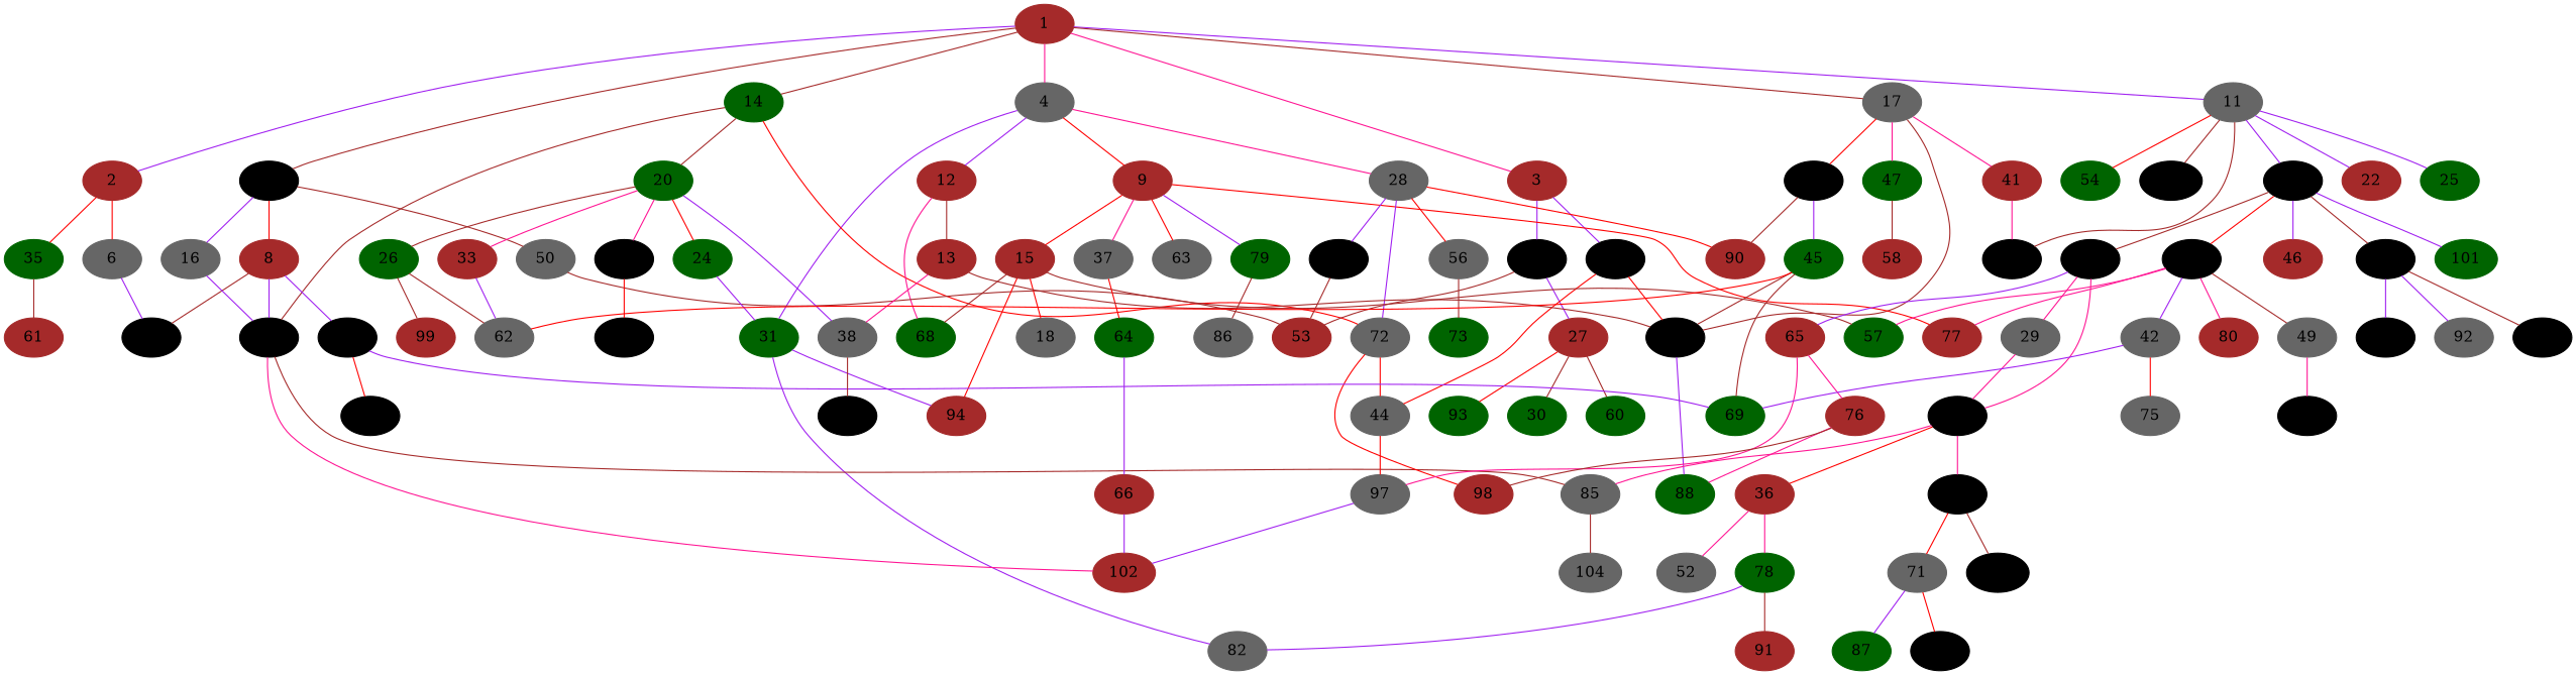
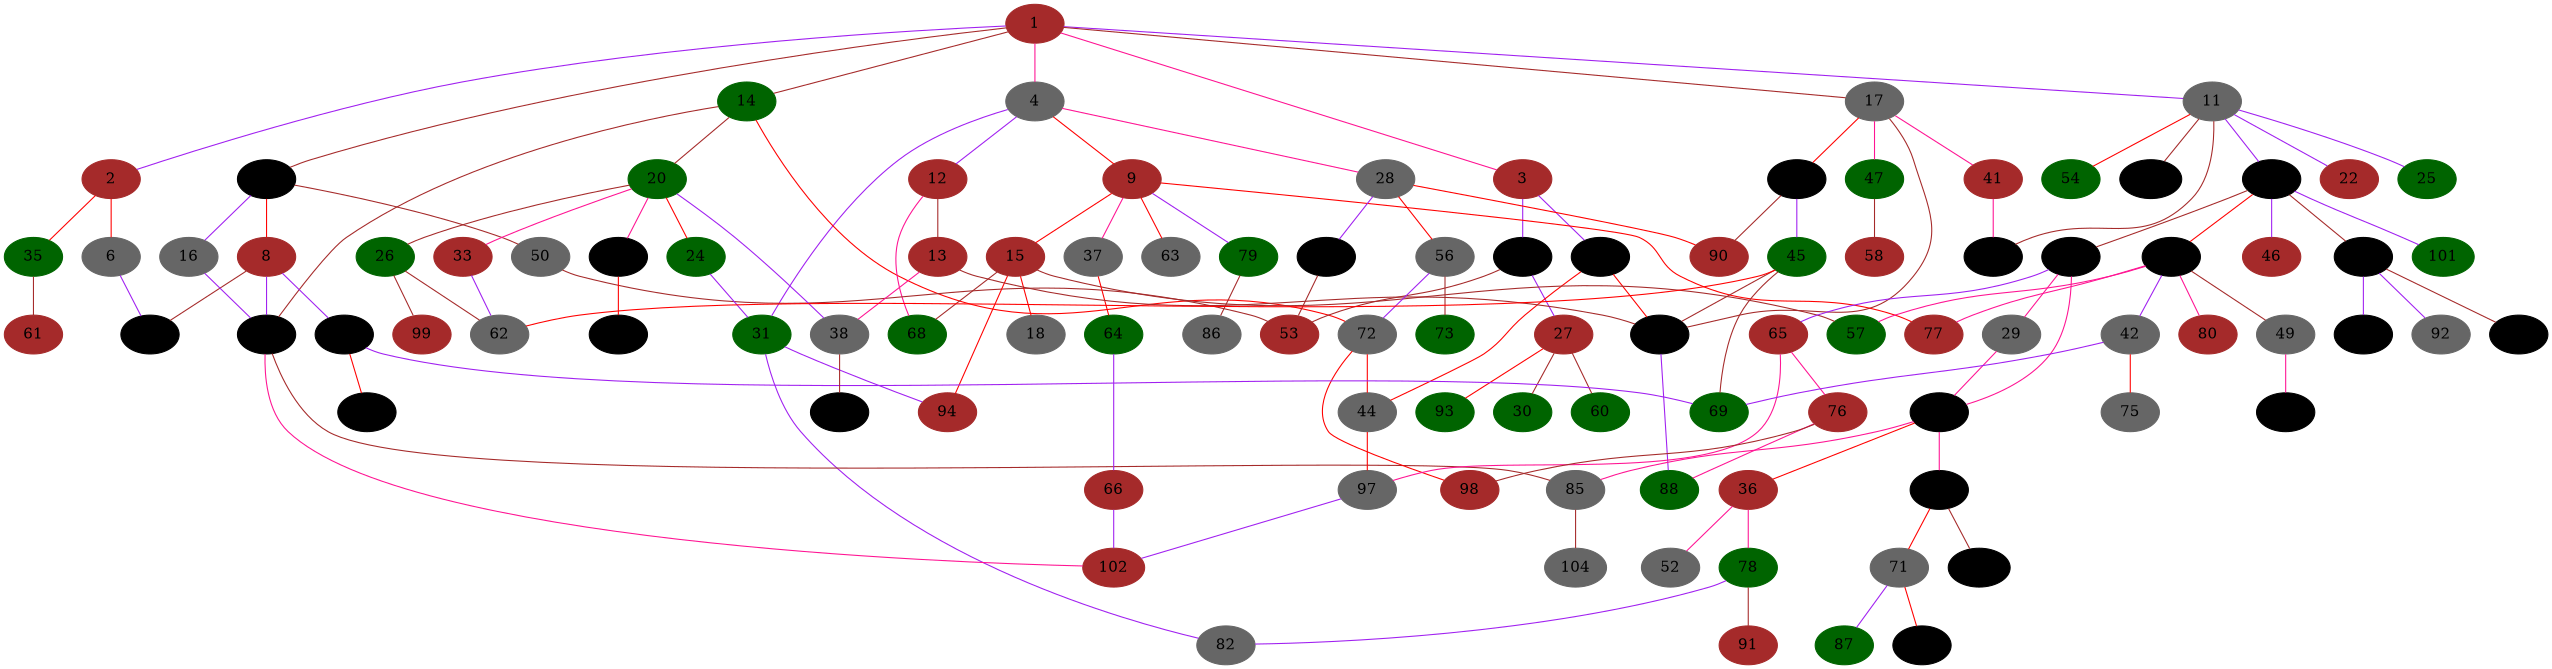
  graph {
    node [color=brown style=filled]
    edge [color=brown]
    1
    2
    3
    4 [color=gray40]
    5 [color=black]
    11 [color=gray40]
    14 [color=darkgreen]
    17 [color=gray40]
    6 [color=gray40]
    35 [color=darkgreen]
    7 [color=black]
    10 [color=black]
    9
    12
    28 [color=gray40]
    31 [color=darkgreen]
    8
    16 [color=gray40]
    50 [color=gray40]
    19 [color=black]
    22
    25 [color=darkgreen]
    51 [color=black]
    54 [color=darkgreen]
    103 [color=black]
    21 [color=black]
    20 [color=darkgreen]
    72 [color=gray40]
    67 [color=black]
    32 [color=black]
    41
    47 [color=darkgreen]
    70 [color=black]
    61
    27
    53
    44 [color=gray40]
    15
    37 [color=gray40]
    63 [color=gray40]
    77
    79 [color=darkgreen]
    13
    68 [color=darkgreen]
    39 [color=black]
    56 [color=gray40]
    90
    94
    82 [color=gray40]
    43 [color=black]
    30 [color=darkgreen]
    60 [color=darkgreen]
    93 [color=darkgreen]
    85 [color=gray40]
    102
    69 [color=darkgreen]
    96 [color=black]
    18 [color=gray40]
    57 [color=darkgreen]
    64 [color=darkgreen]
    86 [color=gray40]
    97 [color=gray40]
    88 [color=darkgreen]
    23 [color=black]
    40 [color=black]
    46
    55 [color=black]
    101 [color=darkgreen]
    38 [color=gray40]
    84 [color=black]
    24 [color=darkgreen]
    26 [color=darkgreen]
    33
    89 [color=black]
    98
    45 [color=darkgreen]
    58
    29 [color=gray40]
    34 [color=black]
    65
    42 [color=gray40]
    49 [color=gray40]
    80
    59 [color=black]
    74 [color=black]
    92 [color=gray40]
    62 [color=gray40]
    99
    95 [color=black]
    104 [color=gray40]
    36
    48 [color=black]
    76
    73 [color=darkgreen]
    52 [color=gray40]
    78 [color=darkgreen]
    71 [color=gray40]
    100 [color=black]
    91
    66
    75 [color=gray40]
    81 [color=black]
    83 [color=black]
    87 [color=darkgreen]
    1 -- 2 [color=purple]
    1 -- 3 [color=deeppink]
    1 -- 4 [color=deeppink]
    1 -- 5
    1 -- 11 [color=purple]
    1 -- 14
    1 -- 17
    2 -- 6 [color=red]
    2 -- 35 [color=red]
    3 -- 7 [color=purple]
    3 -- 10 [color=purple]
    4 -- 9 [color=red]
    4 -- 12 [color=purple]
    4 -- 28 [color=deeppink]
    4 -- 31 [color=purple]
    5 -- 8 [color=red]
    5 -- 16 [color=purple]
    5 -- 50
    11 -- 19 [color=purple]
    11 -- 22 [color=purple]
    11 -- 25 [color=purple]
    11 -- 51
    11 -- 54 [color=red]
    11 -- 103
    14 -- 21
    14 -- 20
    14 -- 72 [color=red]
    17 -- 67
    17 -- 32 [color=red]
    17 -- 41 [color=deeppink]
    17 -- 47 [color=deeppink]
    6 -- 70 [color=purple]
    35 -- 61
    7 -- 27 [color=purple]
    7 -- 53
    10 -- 67 [color=red]
    10 -- 44 [color=red]
    9 -- 15 [color=red]
    9 -- 37 [color=deeppink]
    9 -- 63 [color=red]
    9 -- 77 [color=red]
    9 -- 79 [color=purple]
    12 -- 13
    12 -- 68 [color=deeppink]
    28 -- 39 [color=purple]
    28 -- 56 [color=red]
    28 -- 90 [color=red]
    31 -- 94 [color=purple]
    31 -- 82 [color=purple]
    8 -- 21 [color=purple]
    8 -- 70
    8 -- 43 [color=purple]
    16 -- 21 [color=purple]
    50 -- 53
    19 -- 23
    19 -- 40 [color=red]
    19 -- 46 [color=purple]
    19 -- 55
    19 -- 101 [color=purple]
    21 -- 85
    21 -- 102 [color=deeppink]
    20 -- 38 [color=purple]
    20 -- 24 [color=red]
    20 -- 26
    20 -- 33 [color=deeppink]
    20 -- 89 [color=deeppink]
    72 -- 44 [color=red]
    72 -- 98 [color=red]
    67 -- 88 [color=purple]
    32 -- 90
    32 -- 45 [color=purple]
    41 -- 51 [color=deeppink]
    47 -- 58
    27 -- 30
    27 -- 60
    27 -- 93 [color=red]
    44 -- 97 [color=red]
    15 -- 68
    15 -- 94 [color=red]
    15 -- 18 [color=red]
    15 -- 57
    37 -- 64 [color=red]
    79 -- 86
    13 -- 67
    13 -- 38 [color=deeppink]
    39 -- 53
-   28 -- 72 [color=purple]
+   56 -- 72 [color=purple]
    56 -- 73
    43 -- 69 [color=purple]
    43 -- 96 [color=red]
    85 -- 104
    64 -- 66 [color=purple]
    97 -- 102 [color=purple]
    23 -- 29 [color=deeppink]
    23 -- 34 [color=deeppink]
    23 -- 65 [color=purple]
    40 -- 77 [color=deeppink]
    40 -- 57 [color=deeppink]
    40 -- 42 [color=purple]
    40 -- 49
    40 -- 80 [color=deeppink]
    55 -- 59
    55 -- 74 [color=purple]
    55 -- 92 [color=purple]
    38 -- 84
    24 -- 31 [color=purple]
    26 -- 62
    26 -- 99
    33 -- 62 [color=purple]
    89 -- 95 [color=red]
    45 -- 67
    45 -- 69
    45 -- 62 [color=red]
    29 -- 34 [color=deeppink]
    34 -- 85 [color=deeppink]
    34 -- 36 [color=red]
    34 -- 48 [color=deeppink]
    65 -- 97 [color=deeppink]
    65 -- 76 [color=deeppink]
    42 -- 69 [color=purple]
    42 -- 75 [color=red]
    49 -- 81 [color=deeppink]
    36 -- 52 [color=deeppink]
    36 -- 78 [color=deeppink]
    48 -- 71 [color=red]
    48 -- 100
    76 -- 88 [color=deeppink]
    76 -- 98
    78 -- 82 [color=purple]
    78 -- 91
    71 -- 83 [color=red]
    71 -- 87 [color=purple]
    66 -- 102 [color=purple]
  }
